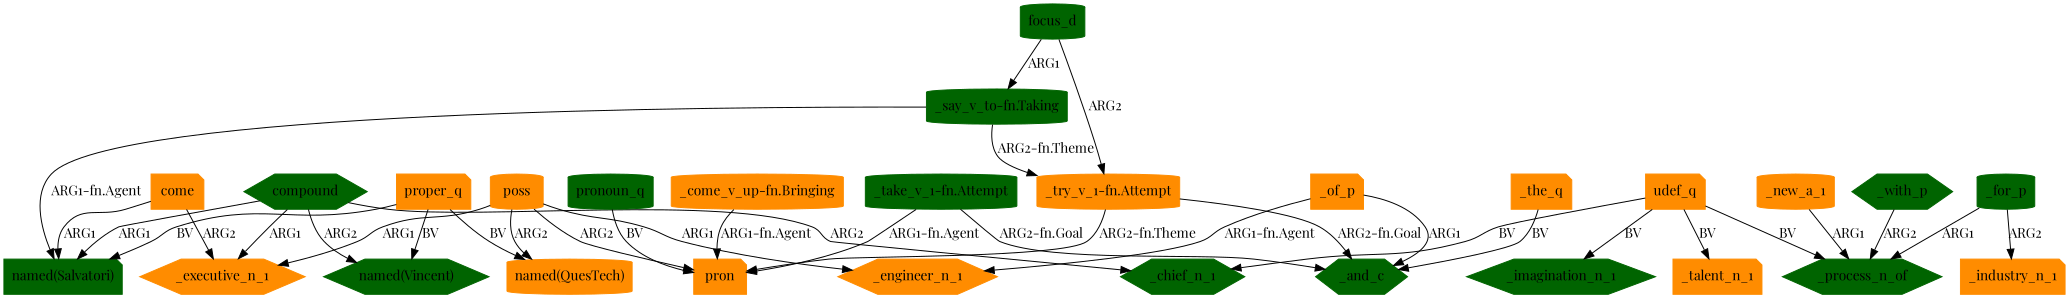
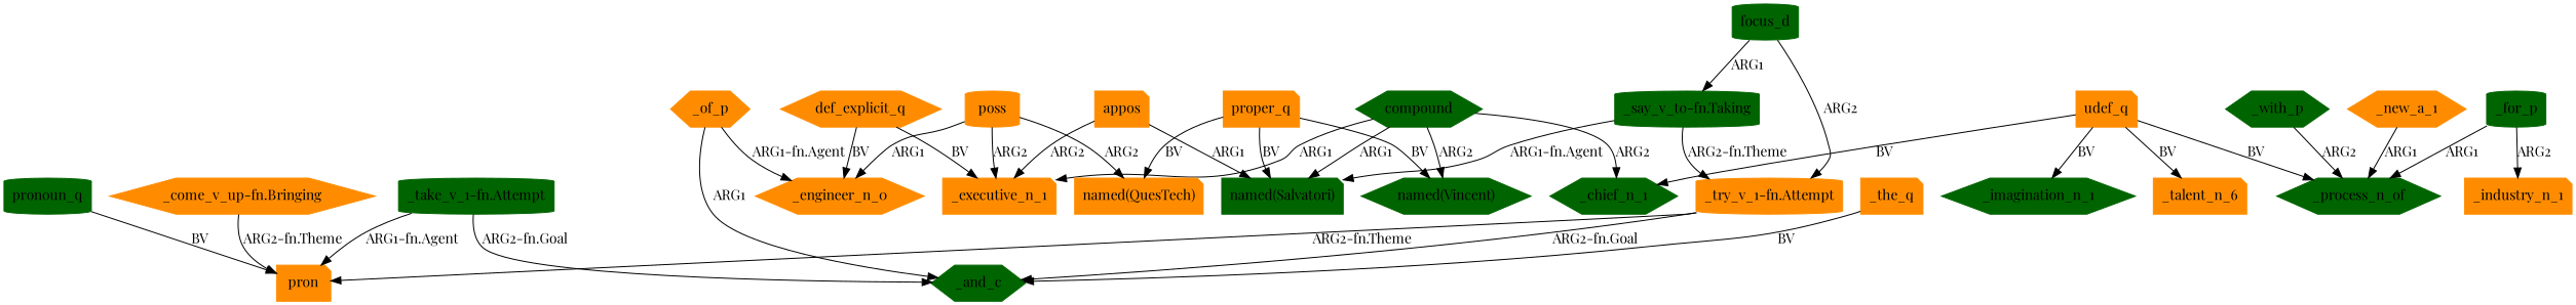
  digraph {
    fontname="Playfair Display"
    node [color=darkorange fontname="Playfair Display" shape=note style=filled]
    edge [fontname="Playfair Display"]
-   appos [label=come]
-   _executive_n_1 [shape=hexagon]
+   appos
+   _executive_n_1
    "named(Salvatori)" [color=darkgreen]
    "_take_v_1-fn.Attempt" [color=darkgreen shape=cylinder]
    _and_c [color=darkgreen shape=hexagon]
    pron
-   _new_a_1 [shape=cylinder]
+   _new_a_1 [shape=hexagon]
    _process_n_of [color=darkgreen shape=hexagon]
    "_try_v_1-fn.Attempt" [shape=cylinder]
    compound [color=darkgreen shape=hexagon]
    _chief_n_1 [color=darkgreen shape=hexagon]
    "named(Vincent)" [color=darkgreen shape=hexagon]
    focus_d [color=darkgreen shape=cylinder]
    "_say_v_to-fn.Taking" [color=darkgreen shape=cylinder]
    _the_q
    udef_q
    _imagination_n_1 [color=darkgreen shape=hexagon]
-   _talent_n_1
+   _talent_n_1 [label=_talent_n_6]
    proper_q
-   "named(QuesTech)" [shape=cylinder]
+   "named(QuesTech)"
    _for_p [color=darkgreen shape=cylinder]
    _industry_n_1
-   _engineer_n_1 [shape=hexagon]
-   _of_p
+   def_explicit_q [shape=hexagon]
+   _engineer_n_1 [shape=hexagon label=_engineer_n_0]
+   _of_p [shape=hexagon]
    pronoun_q [color=darkgreen shape=cylinder]
    poss [shape=cylinder]
    _with_p [color=darkgreen shape=hexagon]
-   "_come_v_up-fn.Bringing" [shape=cylinder]
+   "_come_v_up-fn.Bringing" [shape=hexagon]
    appos -> _executive_n_1 [label=ARG2]
    appos -> "named(Salvatori)" [label=ARG1]
    "_take_v_1-fn.Attempt" -> _and_c [label="ARG2-fn.Goal"]
    "_take_v_1-fn.Attempt" -> pron [label="ARG1-fn.Agent"]
    _new_a_1 -> _process_n_of [label=ARG1]
    "_try_v_1-fn.Attempt" -> _and_c [label="ARG2-fn.Goal"]
    "_try_v_1-fn.Attempt" -> pron [label="ARG2-fn.Theme"]
    compound -> _executive_n_1 [label=ARG1]
    compound -> "named(Salvatori)" [label=ARG1]
    compound -> _chief_n_1 [label=ARG2]
    compound -> "named(Vincent)" [label=ARG2]
    focus_d -> "_try_v_1-fn.Attempt" [label=ARG2]
    focus_d -> "_say_v_to-fn.Taking" [label=ARG1]
    "_say_v_to-fn.Taking" -> "named(Salvatori)" [label="ARG1-fn.Agent"]
    "_say_v_to-fn.Taking" -> "_try_v_1-fn.Attempt" [label="ARG2-fn.Theme"]
    _the_q -> _and_c [label=BV]
    udef_q -> _process_n_of [label=BV]
    udef_q -> _chief_n_1 [label=BV]
    udef_q -> _imagination_n_1 [label=BV]
    udef_q -> _talent_n_1 [label=BV]
    proper_q -> "named(Salvatori)" [label=BV]
    proper_q -> "named(Vincent)" [label=BV]
    proper_q -> "named(QuesTech)" [label=BV]
    _for_p -> _process_n_of [label=ARG1]
    _for_p -> _industry_n_1 [label=ARG2]
+   def_explicit_q -> _executive_n_1 [label=BV]
+   def_explicit_q -> _engineer_n_1 [label=BV]
    _of_p -> _and_c [label=ARG1]
    _of_p -> _engineer_n_1 [label="ARG1-fn.Agent"]
    pronoun_q -> pron [label=BV]
-   poss -> _executive_n_1 [label=ARG1]
-   poss -> pron [label=ARG2]
+   poss -> _executive_n_1 [label=ARG2]
    poss -> "named(QuesTech)" [label=ARG2]
    poss -> _engineer_n_1 [label=ARG1]
    _with_p -> _process_n_of [label=ARG2]
-   "_come_v_up-fn.Bringing" -> pron [label="ARG1-fn.Agent"]
+   "_come_v_up-fn.Bringing" -> pron [label="ARG2-fn.Theme"]
  }
